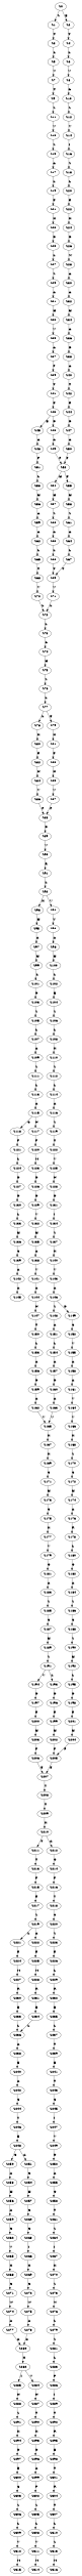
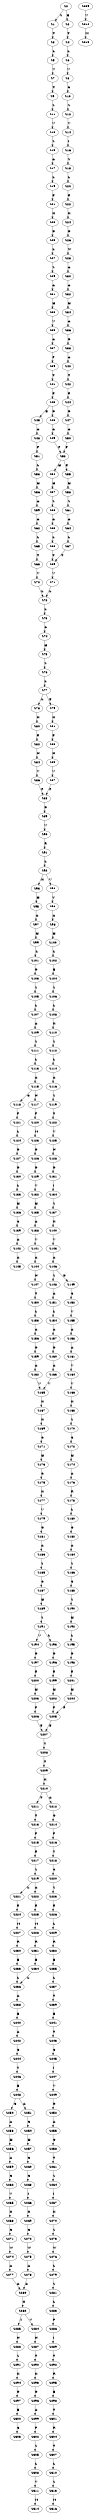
  strict digraph {
    S0
    S1
    S2
    S3
    S4
    S5
    S6
    S7
    S8
    S9
    S10
    S11
    S12
    S13
    S14
    S15
    S16
    S17
    S18
    S19
    S20
    S21
    S22
    S23
    S24
    S25
    S26
    S27
    S28
    S29
    S30
    S31
    S32
    S33
    S34
    S35
    S36
    S37
    S38
    S39
    S40
    S41
    S42
    S43
    S44
    S45
    S46
    S47
    S48
    S49
    S50
    S51
    S52
    S53
    S54
    S55
    S56
    S57
    S58
    S59
    S60
    S61
    S62
    S63
    S64
    S65
    S66
    S67
    S68
    S69
    S70
    S71
    S72
    S73
    S74
    S75
    S76
    S77
    S78
    S79
    S80
    S81
    S82
    S83
    S84
    S85
    S86
    S87
    S88
    S89
    S90
    S91
    S92
    S93
    S94
    S95
    S96
    S97
    S98
    S99
    S100
    S101
    S102
    S103
    S104
    S105
    S106
    S107
    S108
    S109
    S110
    S111
    S112
    S113
    S114
    S115
    S116
    S117
    S118
    S119
    S120
    S121
    S122
    S123
    S124
    S125
    S126
    S127
    S128
    S129
    S130
    S131
    S132
    S133
    S134
    S135
    S136
    S137
    S138
    S139
    S140
    S141
    S142
    S143
    S144
    S145
    S146
    S147
    S148
    S149
    S150
    S151
    S152
    S153
    S154
    S155
    S156
    S157
    S158
    S159
    S160
    S161
    S162
    S163
    S164
    S165
    S166
    S167
    S168
    S169
    S170
    S171
    S172
    S173
    S174
    S175
    S176
    S177
    S178
    S179
    S180
    S181
    S182
    S183
    S184
    S185
    S186
    S187
    S188
    S189
    S190
    S191
    S192
    S193
    S194
    S195
    S196
    S197
    S198
    S199
    S200
    S201
    S202
    S203
    S204
    S205
    S206
    S207
    S208
    S209
    S210
    S211
    S212
    S213
    S214
    S215
    S216
    S217
    S218
    S219
    S220
    S221
    S222
    S223
    S224
    S225
    S226
    S227
    S228
    S229
    S230
    S231
    S232
    S233
    S234
    S235
    S236
    S237
    S238
    S239
    S240
    S241
    S242
    S243
    S244
    S245
    S246
    S247
    S248
    S249
    S250
    S251
    S252
    S253
    S254
    S255
    S256
    S257
    S258
    S259
    S260
    S261
    S262
    S263
    S264
    S265
    S266
    S267
    S268
    S269
    S270
    S271
    S272
    S273
    S274
    S275
    S276
    S277
    S278
    S279
    S280
    S281
    S282
    S283
    S284
    S285
    S286
    S287
    S288
    S289
    S290
    S291
    S292
    S293
    S294
    S295
    S296
    S297
    S298
    S299
    S300
    S301
    S302
    S303
    S304
    S305
-   S306
    S307
    S308
    S309
    S310
    S311
    S312
    S313
    S314
    S315
    S316
    S0 -> S1 [label=S]
    S0 -> S2 [label=E]
    S1 -> S3 [label=T]
    S2 -> S4 [label=T]
    S3 -> S5 [label=L]
    S4 -> S6 [label=L]
    S5 -> S7 [label=V]
    S6 -> S8 [label=V]
    S7 -> S9 [label=T]
    S8 -> S10 [label=G]
    S9 -> S11 [label=S]
    S10 -> S12 [label=S]
    S11 -> S13 [label=V]
    S12 -> S14 [label=V]
    S13 -> S15 [label=S]
    S14 -> S16 [label=I]
    S15 -> S17 [label=A]
    S16 -> S18 [label=S]
    S17 -> S19 [label=L]
    S18 -> S20 [label=L]
    S19 -> S21 [label=F]
    S20 -> S22 [label=F]
    S21 -> S23 [label=K]
    S22 -> S24 [label=K]
    S23 -> S25 [label=D]
    S24 -> S26 [label=D]
    S25 -> S27 [label=L]
    S26 -> S28 [label=W]
    S27 -> S29 [label=S]
    S28 -> S30 [label=A]
    S29 -> S31 [label=A]
    S30 -> S32 [label=A]
    S31 -> S33 [label=H]
    S32 -> S34 [label=H]
    S33 -> S35 [label=V]
    S34 -> S36 [label=A]
    S35 -> S37 [label=A]
    S36 -> S38 [label=D]
    S37 -> S39 [label=P]
    S38 -> S40 [label=A]
    S39 -> S41 [label=T]
    S40 -> S42 [label=T]
    S41 -> S43 [label=F]
    S42 -> S44 [label=F]
    S43 -> S45 [label=E]
    S43 -> S46 [label=D]
    S44 -> S47 [label=D]
    S45 -> S48 [label=A]
    S46 -> S49 [label=A]
    S47 -> S50 [label=A]
    S48 -> S51 [label=P]
    S49 -> S52 [label=P]
    S50 -> S52 [label=P]
    S51 -> S53 [label=L]
    S52 -> S54 [label=H]
    S52 -> S55 [label=F]
    S53 -> S56 [label=H]
    S54 -> S57 [label=H]
    S55 -> S58 [label=H]
    S56 -> S59 [label=A]
    S57 -> S60 [label=S]
    S58 -> S61 [label=S]
    S59 -> S62 [label=A]
    S60 -> S63 [label=A]
    S61 -> S64 [label=A]
    S62 -> S65 [label=L]
    S63 -> S66 [label=L]
    S64 -> S67 [label=L]
    S65 -> S68 [label=T]
    S66 -> S69 [label=T]
    S67 -> S69 [label=T]
    S68 -> S70 [label=V]
    S69 -> S71 [label=V]
    S70 -> S72 [label=L]
    S71 -> S72 [label=L]
    S72 -> S73 [label=L]
    S73 -> S74 [label=C]
    S74 -> S75 [label=H]
    S75 -> S76 [label=S]
    S76 -> S77 [label=L]
    S77 -> S78 [label=L]
    S77 -> S79 [label=F]
    S78 -> S80 [label=K]
    S79 -> S81 [label=K]
    S80 -> S82 [label=F]
    S81 -> S83 [label=F]
    S82 -> S84 [label=N]
    S83 -> S85 [label=N]
    S84 -> S86 [label=V]
    S85 -> S87 [label=V]
    S86 -> S88 [label=P]
    S87 -> S88 [label=P]
    S88 -> S89 [label=D]
    S89 -> S90 [label=V]
    S90 -> S91 [label=R]
    S91 -> S92 [label=L]
    S92 -> S93 [label=K]
    S92 -> S94 [label=V]
    S93 -> S95 [label=H]
    S94 -> S96 [label=Y]
    S95 -> S97 [label=A]
    S96 -> S98 [label=A]
    S97 -> S99 [label=H]
    S98 -> S100 [label=H]
    S99 -> S101 [label=L]
    S100 -> S102 [label=L]
    S101 -> S103 [label=D]
    S102 -> S104 [label=E]
    S103 -> S105 [label=S]
    S104 -> S106 [label=S]
    S105 -> S107 [label=L]
    S106 -> S108 [label=L]
    S107 -> S109 [label=A]
    S108 -> S110 [label=K]
    S109 -> S111 [label=S]
    S110 -> S112 [label=S]
    S111 -> S113 [label=L]
    S112 -> S114 [label=L]
    S113 -> S115 [label=A]
    S114 -> S116 [label=A]
    S115 -> S117 [label=N]
    S115 -> S118 [label=G]
    S116 -> S119 [label=S]
    S117 -> S120 [label=P]
    S118 -> S121 [label=P]
    S119 -> S122 [label=T]
    S120 -> S123 [label=M]
    S121 -> S124 [label=L]
    S122 -> S125 [label=V]
    S123 -> S126 [label=D]
    S124 -> S127 [label=D]
    S125 -> S128 [label=N]
    S126 -> S129 [label=D]
    S127 -> S130 [label=D]
    S128 -> S131 [label=D]
    S129 -> S132 [label=V]
    S130 -> S133 [label=L]
    S131 -> S134 [label=I]
    S132 -> S135 [label=H]
    S133 -> S136 [label=H]
    S134 -> S137 [label=S]
    S135 -> S138 [label=A]
    S136 -> S139 [label=G]
    S137 -> S140 [label=K]
    S138 -> S141 [label=V]
    S139 -> S142 [label=A]
    S140 -> S143 [label=V]
    S141 -> S144 [label=A]
    S142 -> S145 [label=A]
    S143 -> S146 [label=A]
    S144 -> S147 [label=N]
    S146 -> S148 [label=S]
    S146 -> S149 [label=D]
    S147 -> S150 [label=T]
    S148 -> S151 [label=A]
    S149 -> S152 [label=G]
    S150 -> S153 [label=L]
    S151 -> S154 [label=L]
    S152 -> S155 [label=V]
    S153 -> S156 [label=A]
    S154 -> S157 [label=A]
    S155 -> S158 [label=A]
    S156 -> S159 [label=D]
    S157 -> S160 [label=D]
    S158 -> S161 [label=A]
    S159 -> S162 [label=A]
    S160 -> S163 [label=A]
    S161 -> S164 [label=V]
    S162 -> S165 [label=V]
    S163 -> S165 [label=V]
    S164 -> S166 [label=V]
    S165 -> S167 [label=K]
    S166 -> S168 [label=K]
    S167 -> S169 [label=K]
    S168 -> S170 [label=S]
    S169 -> S171 [label=G]
    S170 -> S172 [label=G]
    S171 -> S173 [label=H]
    S172 -> S174 [label=H]
    S173 -> S175 [label=G]
    S174 -> S176 [label=A]
    S175 -> S177 [label=K]
    S176 -> S178 [label=R]
    S177 -> S179 [label=V]
    S178 -> S180 [label=L]
    S179 -> S181 [label=Q]
    S180 -> S182 [label=Q]
    S181 -> S183 [label=A]
    S182 -> S184 [label=A]
    S183 -> S185 [label=S]
    S184 -> S186 [label=S]
    S185 -> S187 [label=G]
    S186 -> S188 [label=G]
    S187 -> S189 [label=H]
    S188 -> S190 [label=S]
    S189 -> S191 [label=S]
    S190 -> S192 [label=H]
    S191 -> S193 [label=L]
    S191 -> S194 [label=V]
    S192 -> S195 [label=L]
    S193 -> S196 [label=D]
    S194 -> S197 [label=D]
    S195 -> S198 [label=D]
    S196 -> S199 [label=F]
    S197 -> S200 [label=F]
    S198 -> S201 [label=F]
    S199 -> S202 [label=H]
    S200 -> S203 [label=H]
    S201 -> S204 [label=H]
    S202 -> S205 [label=P]
    S203 -> S206 [label=P]
    S204 -> S205 [label=P]
    S205 -> S207 [label=F]
    S206 -> S207 [label=F]
    S207 -> S208 [label=Y]
    S208 -> S209 [label=T]
    S209 -> S210 [label=K]
    S210 -> S211 [label=T]
    S210 -> S212 [label=A]
    S211 -> S213 [label=T]
    S212 -> S214 [label=Q]
    S213 -> S215 [label=P]
    S214 -> S216 [label=P]
    S215 -> S217 [label=F]
    S216 -> S218 [label=Y]
    S217 -> S219 [label=S]
    S218 -> S220 [label=C]
    S219 -> S221 [label=L]
    S219 -> S222 [label=A]
    S220 -> S223 [label=S]
    S221 -> S224 [label=F]
    S222 -> S225 [label=F]
    S223 -> S226 [label=F]
    S224 -> S227 [label=M]
    S225 -> S228 [label=M]
    S226 -> S229 [label=L]
    S227 -> S230 [label=R]
    S228 -> S231 [label=R]
    S229 -> S232 [label=R]
    S230 -> S233 [label=E]
    S231 -> S234 [label=E]
    S232 -> S235 [label=E]
    S233 -> S236 [label=L]
    S234 -> S236 [label=L]
    S235 -> S237 [label=L]
    S236 -> S238 [label=A]
    S237 -> S239 [label=T]
    S238 -> S240 [label=E]
    S239 -> S241 [label=E]
    S240 -> S242 [label=A]
    S241 -> S243 [label=T]
    S242 -> S244 [label=G]
    S243 -> S245 [label=G]
    S244 -> S246 [label=Y]
    S245 -> S247 [label=I]
    S246 -> S248 [label=E]
    S247 -> S249 [label=V]
    S248 -> S250 [label=G]
    S248 -> S251 [label=A]
    S249 -> S252 [label=D]
    S250 -> S253 [label=A]
    S251 -> S254 [label=G]
    S252 -> S255 [label=A]
    S253 -> S256 [label=H]
    S254 -> S257 [label=H]
    S255 -> S258 [label=Q]
    S256 -> S259 [label=A]
    S257 -> S260 [label=G]
    S258 -> S261 [label=T]
    S259 -> S262 [label=G]
    S260 -> S263 [label=G]
    S261 -> S264 [label=S]
    S262 -> S265 [label=V]
    S263 -> S266 [label=I]
    S264 -> S267 [label=I]
    S265 -> S268 [label=K]
    S266 -> S269 [label=K]
    S267 -> S270 [label=K]
    S268 -> S271 [label=G]
    S269 -> S272 [label=G]
    S270 -> S273 [label=S]
    S271 -> S274 [label=W]
    S272 -> S275 [label=W]
    S273 -> S276 [label=W]
    S274 -> S277 [label=A]
    S275 -> S278 [label=A]
    S276 -> S279 [label=L]
    S277 -> S280 [label=A]
    S278 -> S280 [label=A]
    S279 -> S281 [label=S]
    S280 -> S282 [label=K]
    S281 -> S283 [label=L]
    S282 -> S284 [label=V]
    S282 -> S285 [label=I]
    S283 -> S286 [label=P]
    S284 -> S287 [label=N]
    S285 -> S288 [label=N]
    S286 -> S289 [label=I]
    S287 -> S290 [label=T]
    S288 -> S291 [label=S]
    S289 -> S292 [label=T]
    S290 -> S293 [label=K]
    S291 -> S294 [label=K]
    S292 -> S295 [label=R]
    S293 -> S296 [label=D]
    S294 -> S297 [label=D]
    S295 -> S298 [label=E]
    S296 -> S299 [label=A]
    S297 -> S300 [label=E]
    S298 -> S301 [label=T]
    S299 -> S302 [label=P]
    S300 -> S303 [label=G]
    S301 -> S304 [label=R]
    S302 -> S305 [label=S]
-   S303 -> S306 [label=S]
    S304 -> S307 [label=T]
    S305 -> S308 [label=L]
-   S306 -> S309 [label=L]
    S307 -> S310 [label=L]
    S308 -> S311 [label=V]
    S309 -> S312 [label=V]
    S310 -> S313 [label=S]
    S311 -> S314 [label=M]
    S312 -> S315 [label=M]
    S313 -> S316 [label=M]
  }
